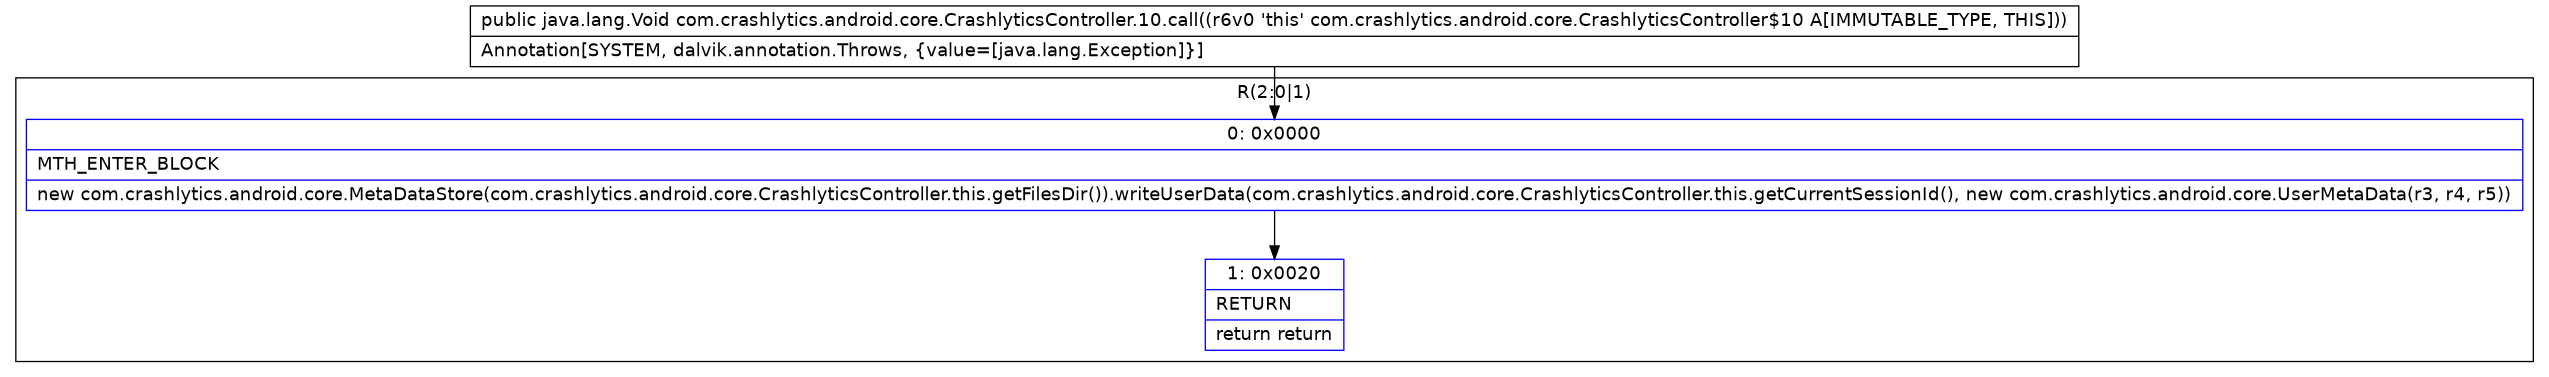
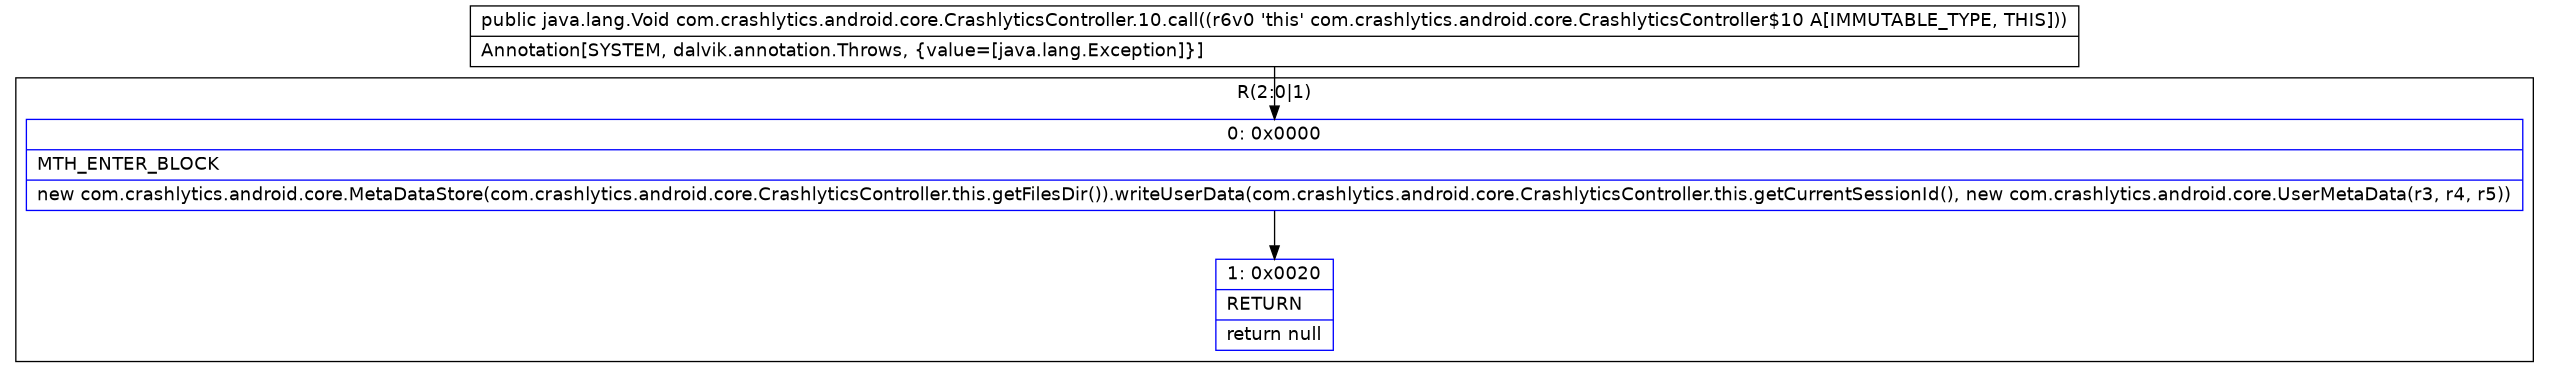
  digraph {
    fontname="DejaVu Sans"
    node [color=blue shape=record fontname="DejaVu Sans"]
    edge [fontname="DejaVu Sans"]
    n1 [label="{0\:\ 0x0000|MTH_ENTER_BLOCK\l|new com.crashlytics.android.core.MetaDataStore(com.crashlytics.android.core.CrashlyticsController.this.getFilesDir()).writeUserData(com.crashlytics.android.core.CrashlyticsController.this.getCurrentSessionId(), new com.crashlytics.android.core.UserMetaData(r3, r4, r5))\l}"]
-   n2 [label="{1\:\ 0x0020|RETURN\l|return return\l}"]
+   n2 [label="{1\:\ 0x0020|RETURN\l|return null\l}"]
    n3 [label="{public java.lang.Void com.crashlytics.android.core.CrashlyticsController.10.call((r6v0 'this' com.crashlytics.android.core.CrashlyticsController$10 A[IMMUTABLE_TYPE, THIS]))  | Annotation[SYSTEM, dalvik.annotation.Throws, \{value=[java.lang.Exception]\}]\l}" color=""]
    subgraph cluster_1 {
      label="R(2:0|1)"
      n1
      n2
    }
    n1 -> n2
    n3 -> n1
  }
